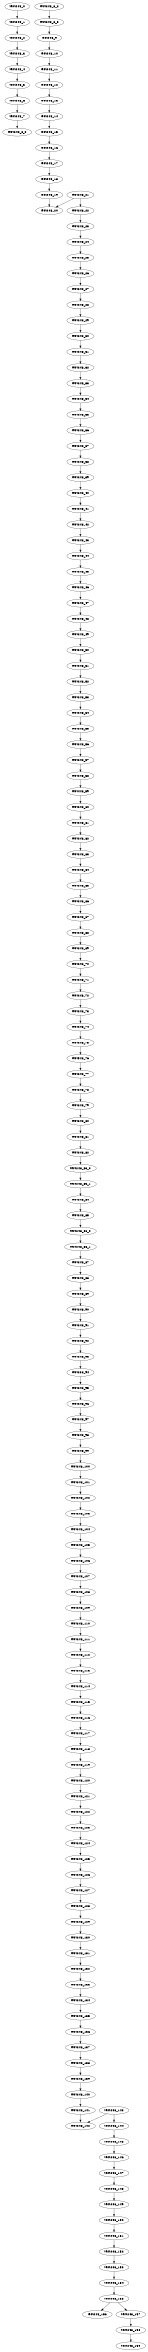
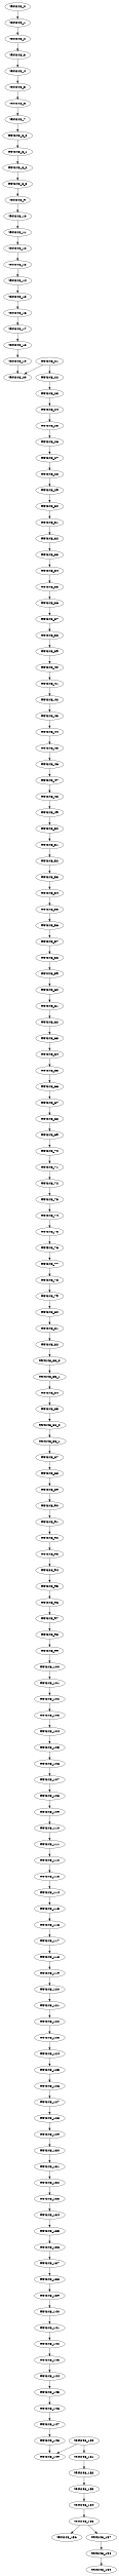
  digraph {
    test248_0
    test248_1
    test248_2
    test248_3
    test248_4
    test248_5
    test248_6
    test248_7
    test248_8_0
+   test248_8_1
    test248_8_2
    test248_8_3
    test248_9
    test248_10
    test248_11
    test248_12
    test248_13
    test248_14
    test248_15
    test248_16
    test248_17
    test248_18
    test248_19
    test248_20
    test248_21
    test248_22
    test248_23
    test248_24
    test248_25
    test248_26
    test248_27
    test248_28
    test248_29
    test248_30
    test248_31
    test248_32
    test248_33
    test248_34
    test248_35
    test248_36
    test248_37
    test248_38
    test248_39
    test248_40
    test248_41
    test248_42
    test248_43
    test248_44
    test248_45
    test248_46
    test248_47
    test248_48
    test248_49
    test248_50
    test248_51
    test248_52
    test248_53
    test248_54
    test248_55
    test248_56
    test248_57
    test248_58
    n63 [label=test448_59]
    test248_60
    test248_61
    test248_62
    test248_63
    test248_64
    test248_65
    test248_66
    test248_67
    test248_68
    test248_69
    test248_70
    test248_71
    test248_72
    test248_73
    test248_74
    test248_75
    n80 [label=test548_76]
    test248_77
    test248_78
    test248_79
    test248_80
    test248_81
    test248_82
    test248_83_0
    test248_83_1
    test248_84
    test248_85
    test248_86_0
    test248_86_1
    test248_87
    test248_88
    test248_89
    test248_90
    test248_91
    test248_92
    test248_93
    n100 [label=test238_94]
    test248_95
    test248_96
    test248_97
    test248_98
    test248_99
    test248_100
    test248_101
    test248_102
    test248_103
    test248_104
    test248_105
    test248_106
    test248_107
    test248_108
    test248_109
    test248_110
    test248_111
    test248_112
    test248_113
    test248_114
    test248_115
    test248_116
    test248_117
    test248_118
    test248_119
    test248_120
    test248_121
    test248_122
    test248_123
    test248_124
    test248_125
    test248_126
    test248_127
    test248_128
    test248_129
    test248_130
    test248_131
    test248_132
    test248_133
    test248_134
    test248_135
    test248_136
    test248_137
    test248_138
    test248_139
    test248_140
    test248_141
    test248_142
    test248_143
    test248_144
    test248_145
    test248_146
    test248_147
    test248_148
    test248_149
    test248_150
    test248_151
    test248_152
    test248_153
    test248_154
    test248_155
    test248_156
    test248_157
    test248_158
    test248_159
    test248_0 -> test248_1
    test248_1 -> test248_2
    test248_2 -> test248_3
    test248_3 -> test248_4
    test248_4 -> test248_5
    test248_5 -> test248_6
    test248_6 -> test248_7
    test248_7 -> test248_8_0
+   test248_8_0 -> test248_8_1
+   test248_8_1 -> test248_8_2
    test248_8_2 -> test248_8_3
    test248_8_3 -> test248_9
    test248_9 -> test248_10
    test248_10 -> test248_11
    test248_11 -> test248_12
    test248_12 -> test248_13
    test248_13 -> test248_14
    test248_14 -> test248_15
    test248_15 -> test248_16
    test248_16 -> test248_17
    test248_17 -> test248_18
    test248_18 -> test248_19
    test248_19 -> test248_20
    test248_21 -> test248_20
    test248_21 -> test248_22
    test248_22 -> test248_23
    test248_23 -> test248_24
    test248_24 -> test248_25
    test248_25 -> test248_26
    test248_26 -> test248_27
    test248_27 -> test248_28
    test248_28 -> test248_29
    test248_29 -> test248_30
    test248_30 -> test248_31
    test248_31 -> test248_32
    test248_32 -> test248_33
    test248_33 -> test248_34
    test248_34 -> test248_35
    test248_35 -> test248_36
    test248_36 -> test248_37
    test248_37 -> test248_38
    test248_38 -> test248_39
    test248_39 -> test248_40
    test248_40 -> test248_41
    test248_41 -> test248_42
    test248_42 -> test248_43
    test248_43 -> test248_44
    test248_44 -> test248_45
    test248_45 -> test248_46
    test248_46 -> test248_47
    test248_47 -> test248_48
    test248_48 -> test248_49
    test248_49 -> test248_50
    test248_50 -> test248_51
    test248_51 -> test248_52
    test248_52 -> test248_53
    test248_53 -> test248_54
    test248_54 -> test248_55
    test248_55 -> test248_56
    test248_56 -> test248_57
    test248_57 -> test248_58
    test248_58 -> n63
    n63 -> test248_60
    test248_60 -> test248_61
    test248_61 -> test248_62
    test248_62 -> test248_63
    test248_63 -> test248_64
    test248_64 -> test248_65
    test248_65 -> test248_66
    test248_66 -> test248_67
    test248_67 -> test248_68
    test248_68 -> test248_69
    test248_69 -> test248_70
    test248_70 -> test248_71
    test248_71 -> test248_72
    test248_72 -> test248_73
    test248_73 -> test248_74
    test248_74 -> test248_75
    test248_75 -> n80
    n80 -> test248_77
    test248_77 -> test248_78
    test248_78 -> test248_79
    test248_79 -> test248_80
    test248_80 -> test248_81
    test248_81 -> test248_82
    test248_82 -> test248_83_0
    test248_83_0 -> test248_83_1
    test248_83_1 -> test248_84
    test248_84 -> test248_85
    test248_85 -> test248_86_0
    test248_86_0 -> test248_86_1
    test248_86_1 -> test248_87
    test248_87 -> test248_88
    test248_88 -> test248_89
    test248_89 -> test248_90
    test248_90 -> test248_91
    test248_91 -> test248_92
    test248_92 -> test248_93
    test248_93 -> n100
    n100 -> test248_95
    test248_95 -> test248_96
    test248_96 -> test248_97
    test248_97 -> test248_98
    test248_98 -> test248_99
    test248_99 -> test248_100
    test248_100 -> test248_101
    test248_101 -> test248_102
    test248_102 -> test248_103
    test248_103 -> test248_104
    test248_104 -> test248_105
    test248_105 -> test248_106
    test248_106 -> test248_107
    test248_107 -> test248_108
    test248_108 -> test248_109
    test248_109 -> test248_110
    test248_110 -> test248_111
    test248_111 -> test248_112
    test248_112 -> test248_113
    test248_113 -> test248_114
    test248_114 -> test248_115
    test248_115 -> test248_116
    test248_116 -> test248_117
    test248_117 -> test248_118
    test248_118 -> test248_119
    test248_119 -> test248_120
    test248_120 -> test248_121
    test248_121 -> test248_122
    test248_122 -> test248_123
    test248_123 -> test248_124
    test248_124 -> test248_125
    test248_125 -> test248_126
    test248_126 -> test248_127
    test248_127 -> test248_128
    test248_128 -> test248_129
    test248_129 -> test248_130
    test248_130 -> test248_131
    test248_131 -> test248_132
    test248_132 -> test248_133
    test248_133 -> test248_134
    test248_134 -> test248_135
    test248_135 -> test248_136
    test248_136 -> test248_137
    test248_137 -> test248_138
    test248_138 -> test248_139
    test248_139 -> test248_140
    test248_140 -> test248_141
    test248_141 -> test248_142
-   test248_143 -> test248_142
+   test248_142 -> test248_143
    test248_143 -> test248_144
    test248_144 -> test248_145
    test248_145 -> test248_146
    test248_146 -> test248_147
    test248_147 -> test248_148
    test248_148 -> test248_149
-   test248_149 -> test248_150
+   test248_150 -> test248_149
    test248_150 -> test248_151
    test248_151 -> test248_152
    test248_152 -> test248_153
    test248_153 -> test248_154
    test248_154 -> test248_155
    test248_155 -> test248_156
    test248_155 -> test248_157
    test248_157 -> test248_158
    test248_158 -> test248_159
  }
